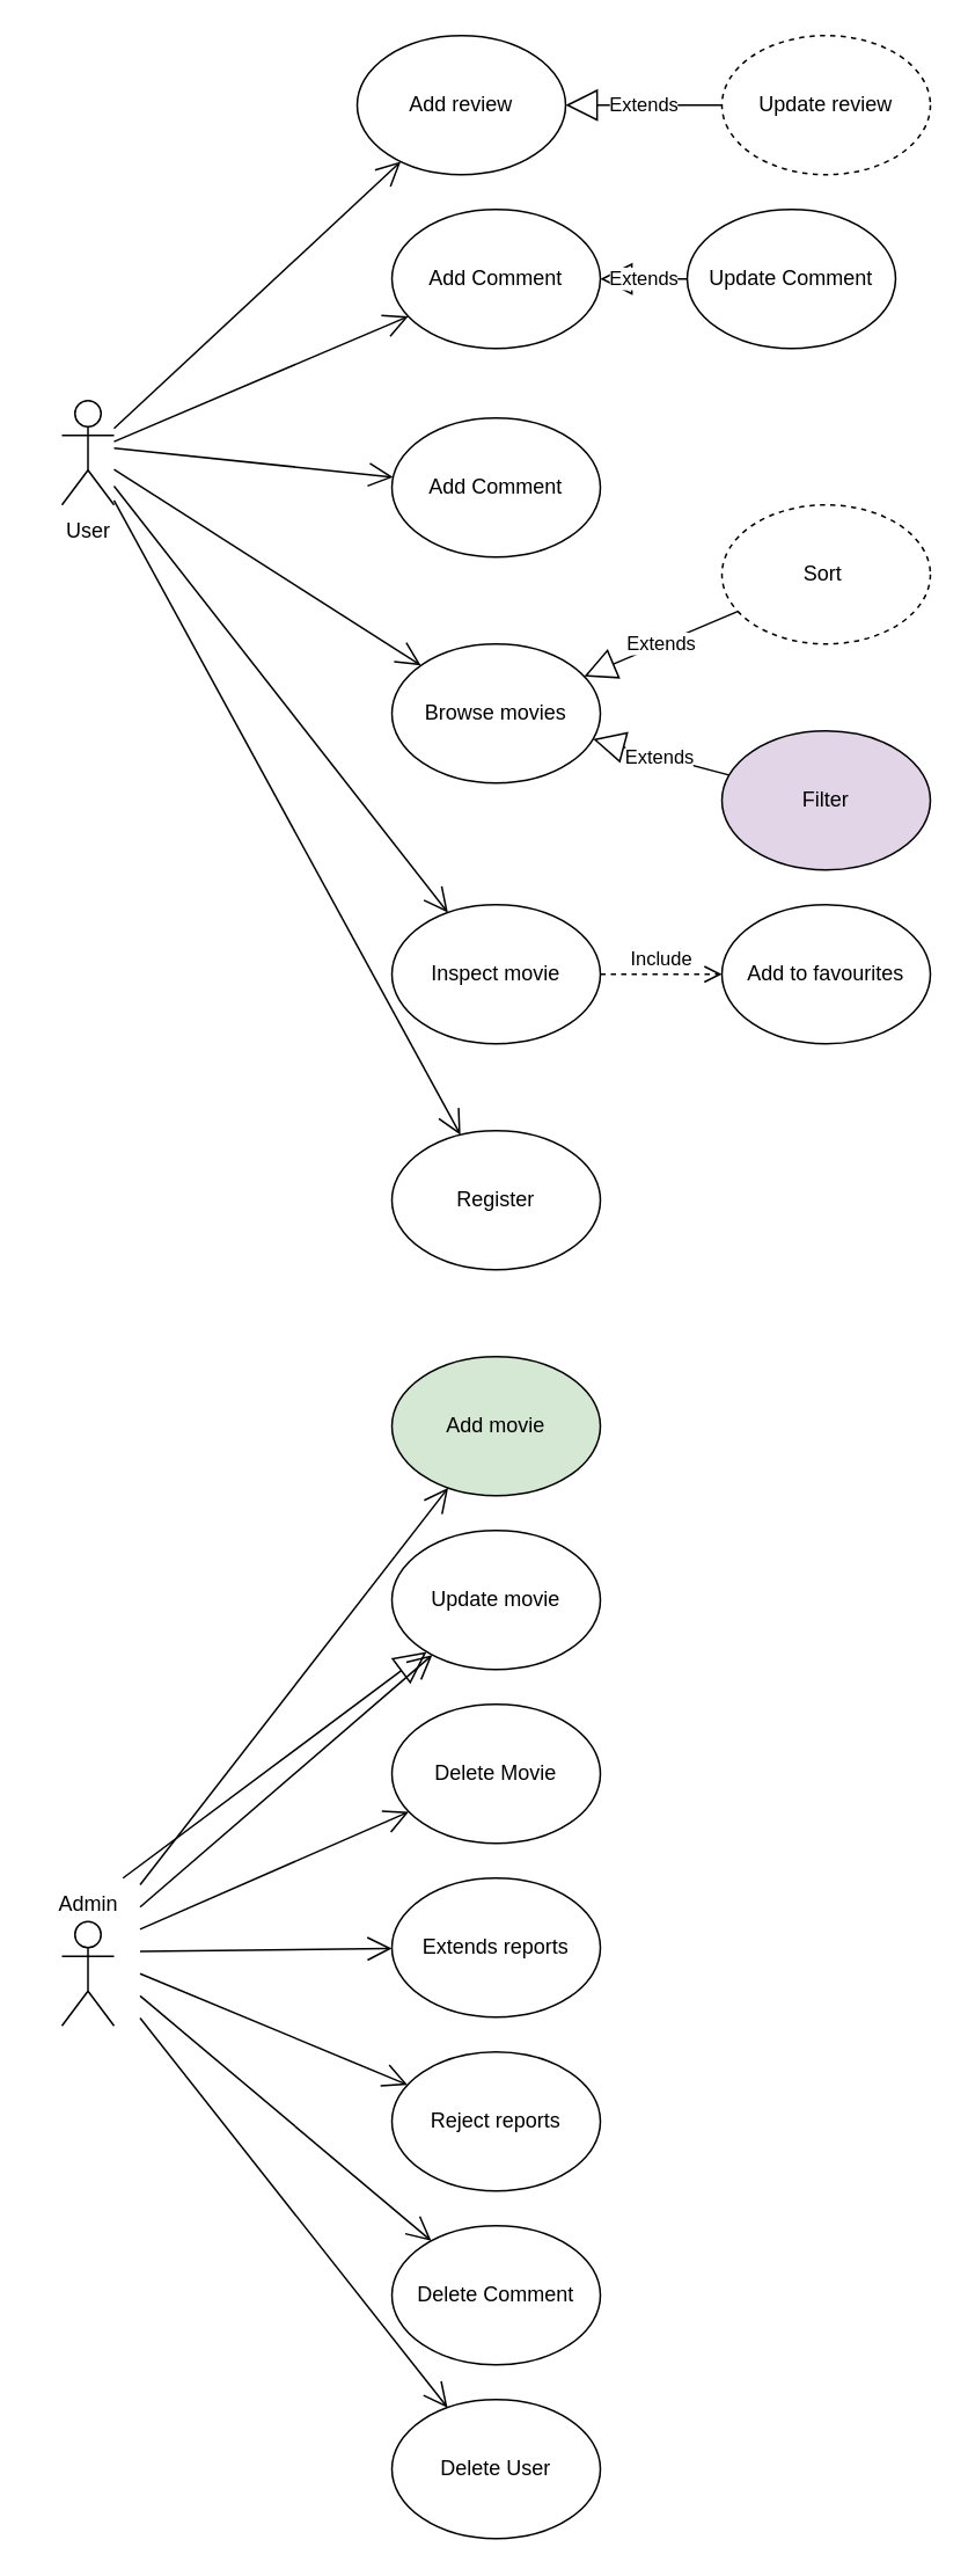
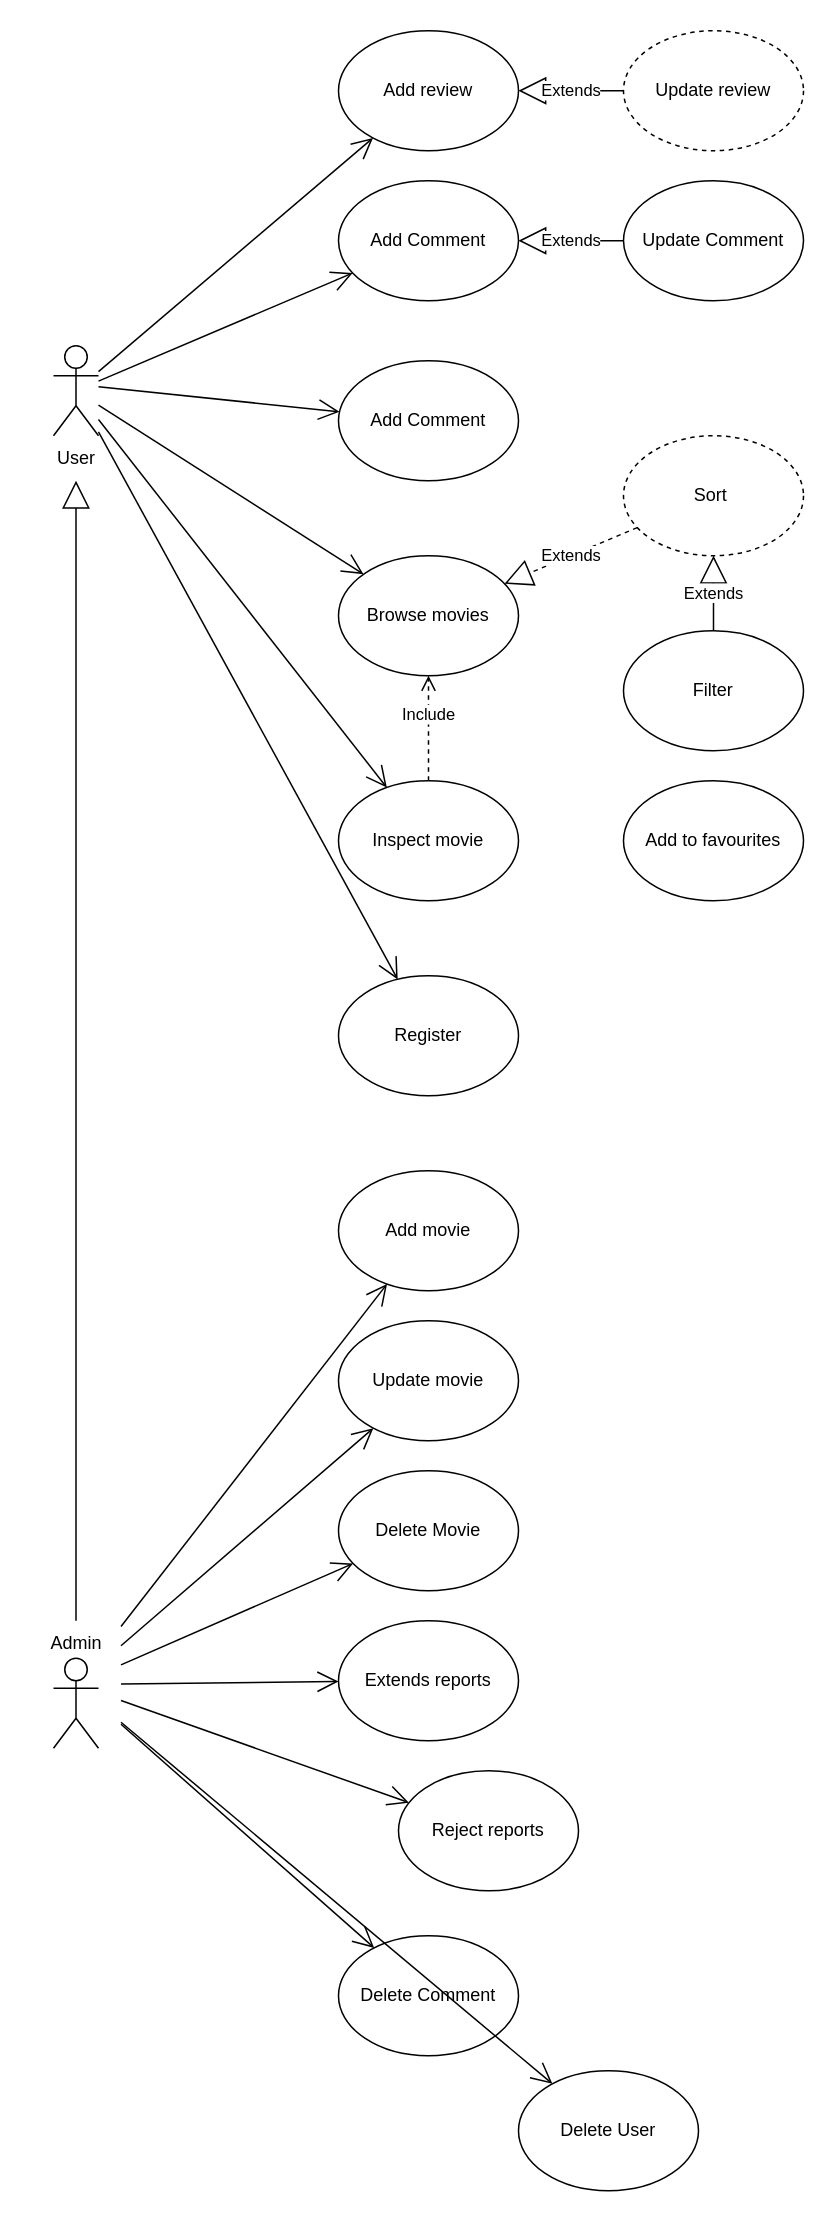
  <mxCell id="0" />
  <mxCell id="1" parent="0" />
- <mxCell id="2" value="Add movie" style="ellipse;whiteSpace=wrap;html=1;fillColor=#d5e8d4;" parent="1" vertex="1"><mxGeometry x="225" y="780" width="120" height="80" as="geometry" /></mxCell>
+ <mxCell id="2" value="Add movie" style="ellipse;whiteSpace=wrap;html=1;" parent="1" vertex="1"><mxGeometry x="225" y="780" width="120" height="80" as="geometry" /></mxCell>
  <mxCell id="3" value="Extends reports" style="ellipse;whiteSpace=wrap;html=1;" parent="1" vertex="1"><mxGeometry x="225" y="1080" width="120" height="80" as="geometry" /></mxCell>
- <mxCell id="4" value="Reject reports" style="ellipse;whiteSpace=wrap;html=1;" parent="1" vertex="1"><mxGeometry x="225" y="1180" width="120" height="80" as="geometry" /></mxCell>
- <mxCell id="5" value="Delete User" style="ellipse;whiteSpace=wrap;html=1;" parent="1" vertex="1"><mxGeometry x="225" y="1380" width="120" height="80" as="geometry" /></mxCell>
- <mxCell id="6" value="Add review" style="ellipse;whiteSpace=wrap;html=1;" parent="1" vertex="1"><mxGeometry x="205" y="20" width="120" height="80" as="geometry" /></mxCell>
+ <mxCell id="4" value="Reject reports" style="ellipse;whiteSpace=wrap;html=1;" parent="1" vertex="1"><mxGeometry x="265" y="1180" width="120" height="80" as="geometry" /></mxCell>
+ <mxCell id="5" value="Delete User" style="ellipse;whiteSpace=wrap;html=1;" parent="1" vertex="1"><mxGeometry x="345" y="1380" width="120" height="80" as="geometry" /></mxCell>
+ <mxCell id="6" value="Add review" style="ellipse;whiteSpace=wrap;html=1;" parent="1" vertex="1"><mxGeometry x="225" y="20" width="120" height="80" as="geometry" /></mxCell>
  <mxCell id="7" value="Update review" style="ellipse;whiteSpace=wrap;html=1;dashed=1;" parent="1" vertex="1"><mxGeometry x="415" y="20" width="120" height="80" as="geometry" /></mxCell>
  <mxCell id="8" value="Delete Movie" style="ellipse;whiteSpace=wrap;html=1;" parent="1" vertex="1"><mxGeometry x="225" y="980" width="120" height="80" as="geometry" /></mxCell>
  <mxCell id="9" value="Update movie" style="ellipse;whiteSpace=wrap;html=1;" parent="1" vertex="1"><mxGeometry x="225" y="880" width="120" height="80" as="geometry" /></mxCell>
  <mxCell id="10" value="Add Comment" style="ellipse;whiteSpace=wrap;html=1;" parent="1" vertex="1"><mxGeometry x="225" y="120" width="120" height="80" as="geometry" /></mxCell>
- <mxCell id="11" value="Delete Comment" style="ellipse;whiteSpace=wrap;html=1;" parent="1" vertex="1"><mxGeometry x="225" y="1280" width="120" height="80" as="geometry" /></mxCell>
- <mxCell id="12" value="Update Comment" style="ellipse;whiteSpace=wrap;html=1;" parent="1" vertex="1"><mxGeometry x="395" y="120" width="120" height="80" as="geometry" /></mxCell>
+ <mxCell id="11" value="Delete Comment" style="ellipse;whiteSpace=wrap;html=1;" parent="1" vertex="1"><mxGeometry x="225" y="1290" width="120" height="80" as="geometry" /></mxCell>
+ <mxCell id="12" value="Update Comment" style="ellipse;whiteSpace=wrap;html=1;" parent="1" vertex="1"><mxGeometry x="415" y="120" width="120" height="80" as="geometry" /></mxCell>
  <mxCell id="13" value="Register" style="ellipse;whiteSpace=wrap;html=1;" parent="1" vertex="1"><mxGeometry x="225" y="650" width="120" height="80" as="geometry" /></mxCell>
  <mxCell id="14" value="Inspect movie" style="ellipse;whiteSpace=wrap;html=1;" parent="1" vertex="1"><mxGeometry x="225" y="520" width="120" height="80" as="geometry" /></mxCell>
- <mxCell id="15" value="" style="endArrow=block;endSize=16;endFill=0;html=1;rounded=0;" parent="1" source="18" target="9" edge="1"><mxGeometry width="160" relative="1" as="geometry"><mxPoint x="145" y="780" as="sourcePoint" /><mxPoint x="5" y="770" as="targetPoint" /></mxGeometry></mxCell>
+ <mxCell id="15" value="" style="endArrow=block;endSize=16;endFill=0;html=1;rounded=0;" parent="1" source="18" target="32" edge="1"><mxGeometry width="160" relative="1" as="geometry"><mxPoint x="145" y="780" as="sourcePoint" /><mxPoint x="5" y="770" as="targetPoint" /></mxGeometry></mxCell>
  <mxCell id="16" value="" style="group;movable=1;resizable=1;rotatable=1;deletable=1;editable=1;locked=0;connectable=1;" parent="1" vertex="1" connectable="0"><mxGeometry x="20" y="1080" width="60" height="85" as="geometry" /></mxCell>
  <mxCell id="17" value="" style="shape=umlActor;verticalLabelPosition=bottom;verticalAlign=top;html=1;" parent="16" vertex="1"><mxGeometry x="15" y="25" width="30" height="60" as="geometry" /></mxCell>
  <mxCell id="18" value="Admin" style="text;html=1;align=center;verticalAlign=middle;resizable=0;points=[];autosize=1;strokeColor=none;fillColor=none;" parent="16" vertex="1"><mxGeometry width="60" height="30" as="geometry" /></mxCell>
  <mxCell id="19" value="Add to favourites" style="ellipse;whiteSpace=wrap;html=1;" parent="1" vertex="1"><mxGeometry x="415" y="520" width="120" height="80" as="geometry" /></mxCell>
  <mxCell id="20" value="Extends" style="endArrow=block;endSize=16;endFill=0;html=1;rounded=0;" parent="1" source="7" target="6" edge="1"><mxGeometry width="160" relative="1" as="geometry"><mxPoint x="375" y="300" as="sourcePoint" /><mxPoint x="535" y="300" as="targetPoint" /><Array as="points" /></mxGeometry></mxCell>
  <mxCell id="21" value="Extends" style="endArrow=block;endSize=16;endFill=0;html=1;rounded=0;" parent="1" source="12" target="10" edge="1"><mxGeometry width="160" relative="1" as="geometry"><mxPoint x="365" y="240" as="sourcePoint" /><mxPoint x="525" y="240" as="targetPoint" /></mxGeometry></mxCell>
- <mxCell id="22" value="Include" style="html=1;verticalAlign=bottom;endArrow=open;dashed=1;endSize=8;curved=0;rounded=0;" parent="1" source="14" target="19" edge="1"><mxGeometry relative="1" as="geometry"><mxPoint x="435" y="620" as="sourcePoint" /><mxPoint x="355" y="620" as="targetPoint" /></mxGeometry></mxCell>
+ <mxCell id="22" value="Include" style="html=1;verticalAlign=bottom;endArrow=open;dashed=1;endSize=8;curved=0;rounded=0;" parent="1" source="14" target="40" edge="1"><mxGeometry relative="1" as="geometry"><mxPoint x="435" y="620" as="sourcePoint" /><mxPoint x="355" y="620" as="targetPoint" /></mxGeometry></mxCell>
  <mxCell id="23" value="" style="endArrow=open;endFill=1;endSize=12;html=1;rounded=0;" parent="1" source="30" target="13" edge="1"><mxGeometry width="160" relative="1" as="geometry"><mxPoint x="35" y="570" as="sourcePoint" /><mxPoint x="195" y="570" as="targetPoint" /></mxGeometry></mxCell>
  <mxCell id="24" value="" style="endArrow=open;endFill=1;endSize=12;html=1;rounded=0;" parent="1" source="30" target="14" edge="1"><mxGeometry width="160" relative="1" as="geometry"><mxPoint x="195" y="470" as="sourcePoint" /><mxPoint x="294" y="646" as="targetPoint" /></mxGeometry></mxCell>
  <mxCell id="25" value="" style="endArrow=open;endFill=1;endSize=12;html=1;rounded=0;" parent="1" source="30" target="40" edge="1"><mxGeometry width="160" relative="1" as="geometry"><mxPoint x="375" y="400" as="sourcePoint" /><mxPoint x="535" y="400" as="targetPoint" /></mxGeometry></mxCell>
  <mxCell id="26" value="" style="endArrow=open;endFill=1;endSize=12;html=1;rounded=0;" parent="1" source="30" target="10" edge="1"><mxGeometry width="160" relative="1" as="geometry"><mxPoint x="375" y="290" as="sourcePoint" /><mxPoint x="535" y="290" as="targetPoint" /></mxGeometry></mxCell>
  <mxCell id="27" value="" style="endArrow=open;endFill=1;endSize=12;html=1;rounded=0;" parent="1" source="30" target="6" edge="1"><mxGeometry width="160" relative="1" as="geometry"><mxPoint x="375" y="170" as="sourcePoint" /><mxPoint x="535" y="170" as="targetPoint" /></mxGeometry></mxCell>
  <mxCell id="28" value="" style="group" parent="1" vertex="1" connectable="0"><mxGeometry x="25" y="208" width="50" height="112" as="geometry" /></mxCell>
  <mxCell id="29" value="" style="group" parent="28" vertex="1" connectable="0"><mxGeometry width="50" height="82" as="geometry" /></mxCell>
  <mxCell id="30" value="&lt;div style=&quot;&quot;&gt;&lt;br&gt;&lt;/div&gt;" style="shape=umlActor;verticalLabelPosition=bottom;verticalAlign=top;html=1;align=center;" parent="29" vertex="1"><mxGeometry x="10" y="22" width="30" height="60" as="geometry" /></mxCell>
  <mxCell id="31" value="" style="endArrow=open;endFill=1;endSize=12;html=1;rounded=0;" edge="1" parent="29" target="45"><mxGeometry width="160" relative="1" as="geometry"><mxPoint x="40" y="49.29" as="sourcePoint" /><mxPoint x="160.816" y="62.714" as="targetPoint" /></mxGeometry></mxCell>
  <mxCell id="32" value="User" style="text;html=1;align=center;verticalAlign=middle;resizable=0;points=[];autosize=1;strokeColor=none;fillColor=none;" parent="28" vertex="1"><mxGeometry y="82" width="50" height="30" as="geometry" /></mxCell>
  <mxCell id="33" value="" style="endArrow=open;endFill=1;endSize=12;html=1;rounded=0;" parent="1" source="16" target="8" edge="1"><mxGeometry width="160" relative="1" as="geometry"><mxPoint x="135" y="1180" as="sourcePoint" /><mxPoint x="445" y="1190" as="targetPoint" /></mxGeometry></mxCell>
  <mxCell id="34" value="" style="endArrow=open;endFill=1;endSize=12;html=1;rounded=0;" parent="1" source="16" target="2" edge="1"><mxGeometry width="160" relative="1" as="geometry"><mxPoint x="85" y="1034" as="sourcePoint" /><mxPoint x="235" y="1031" as="targetPoint" /></mxGeometry></mxCell>
  <mxCell id="35" value="" style="endArrow=open;endFill=1;endSize=12;html=1;rounded=0;" parent="1" source="16" target="9" edge="1"><mxGeometry width="160" relative="1" as="geometry"><mxPoint x="95" y="1044" as="sourcePoint" /><mxPoint x="245" y="1041" as="targetPoint" /></mxGeometry></mxCell>
  <mxCell id="36" value="" style="endArrow=open;endFill=1;endSize=12;html=1;rounded=0;" parent="1" source="16" target="3" edge="1"><mxGeometry width="160" relative="1" as="geometry"><mxPoint x="105" y="1054" as="sourcePoint" /><mxPoint x="255" y="1051" as="targetPoint" /></mxGeometry></mxCell>
  <mxCell id="37" value="" style="endArrow=open;endFill=1;endSize=12;html=1;rounded=0;" parent="1" source="16" target="4" edge="1"><mxGeometry width="160" relative="1" as="geometry"><mxPoint x="115" y="1064" as="sourcePoint" /><mxPoint x="265" y="1061" as="targetPoint" /></mxGeometry></mxCell>
  <mxCell id="38" value="" style="endArrow=open;endFill=1;endSize=12;html=1;rounded=0;" parent="1" source="16" target="11" edge="1"><mxGeometry width="160" relative="1" as="geometry"><mxPoint x="125" y="1074" as="sourcePoint" /><mxPoint x="275" y="1071" as="targetPoint" /></mxGeometry></mxCell>
  <mxCell id="39" value="" style="endArrow=open;endFill=1;endSize=12;html=1;rounded=0;" parent="1" source="16" target="5" edge="1"><mxGeometry width="160" relative="1" as="geometry"><mxPoint x="135" y="1084" as="sourcePoint" /><mxPoint x="285" y="1081" as="targetPoint" /></mxGeometry></mxCell>
  <mxCell id="40" value="Browse movies" style="ellipse;whiteSpace=wrap;html=1;" parent="1" vertex="1"><mxGeometry x="225" y="370" width="120" height="80" as="geometry" /></mxCell>
- <mxCell id="41" value="Filter" style="ellipse;whiteSpace=wrap;html=1;fillColor=#e1d5e7;" parent="1" vertex="1"><mxGeometry x="415" y="420" width="120" height="80" as="geometry" /></mxCell>
+ <mxCell id="41" value="Filter" style="ellipse;whiteSpace=wrap;html=1;" parent="1" vertex="1"><mxGeometry x="415" y="420" width="120" height="80" as="geometry" /></mxCell>
  <mxCell id="42" value="Sort&amp;nbsp;" style="ellipse;whiteSpace=wrap;html=1;dashed=1;" parent="1" vertex="1"><mxGeometry x="415" y="290" width="120" height="80" as="geometry" /></mxCell>
- <mxCell id="43" value="Extends" style="endArrow=block;endSize=16;endFill=0;html=1;rounded=0;" parent="1" source="42" target="40" edge="1"><mxGeometry width="160" relative="1" as="geometry"><mxPoint x="675" y="130" as="sourcePoint" /><mxPoint x="835" y="130" as="targetPoint" /><Array as="points" /></mxGeometry></mxCell>
- <mxCell id="44" value="Extends" style="endArrow=block;endSize=16;endFill=0;html=1;rounded=0;" parent="1" source="41" target="40" edge="1"><mxGeometry width="160" relative="1" as="geometry"><mxPoint x="495" y="350" as="sourcePoint" /><mxPoint x="655" y="350" as="targetPoint" /></mxGeometry></mxCell>
+ <mxCell id="43" value="Extends" style="endArrow=block;endSize=16;endFill=0;html=1;rounded=0;dashed=1;" parent="1" source="42" target="40" edge="1"><mxGeometry width="160" relative="1" as="geometry"><mxPoint x="675" y="130" as="sourcePoint" /><mxPoint x="835" y="130" as="targetPoint" /><Array as="points" /></mxGeometry></mxCell>
+ <mxCell id="44" value="Extends" style="endArrow=block;endSize=16;endFill=0;html=1;rounded=0;" parent="1" source="41" target="42" edge="1"><mxGeometry width="160" relative="1" as="geometry"><mxPoint x="495" y="350" as="sourcePoint" /><mxPoint x="655" y="350" as="targetPoint" /></mxGeometry></mxCell>
  <mxCell id="45" value="Add Comment" style="ellipse;whiteSpace=wrap;html=1;" vertex="1" parent="1"><mxGeometry x="225" y="240" width="120" height="80" as="geometry" /></mxCell>
